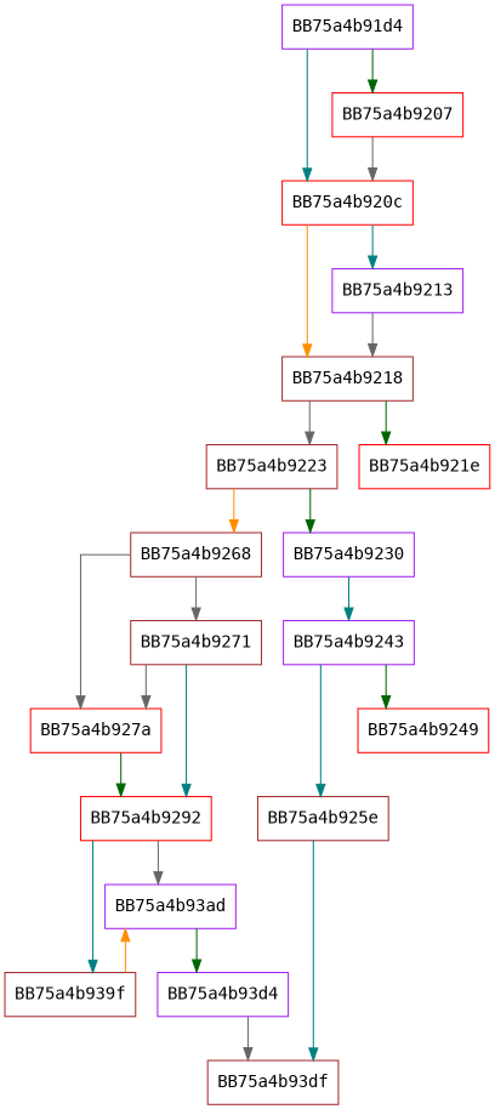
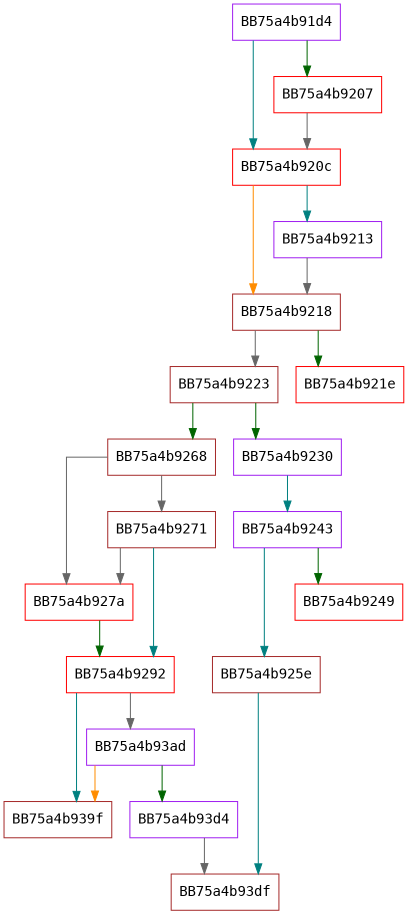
  digraph {
    fontname="DejaVu Sans Mono"
    splines=ortho
    node [color=brown fontname="DejaVu Sans Mono" shape=box]
    edge [color=gray40 fontname="DejaVu Sans Mono"]
    BB75a4b91d4 [color=purple]
    BB75a4b920c [color=red]
    BB75a4b9207 [color=red]
    BB75a4b9218
    BB75a4b9213 [color=purple]
    BB75a4b9223
    BB75a4b921e [color=red]
    BB75a4b9268
    BB75a4b9230 [color=purple]
    BB75a4b927a [color=red]
    BB75a4b9271
    BB75a4b9243 [color=purple]
    BB75a4b9292 [color=red]
    BB75a4b925e
    BB75a4b93df
    BB75a4b9249 [color=red]
    BB75a4b93ad [color=purple]
    BB75a4b939f
    BB75a4b93d4 [color=purple]
    BB75a4b91d4 -> BB75a4b920c [color=teal]
    BB75a4b91d4 -> BB75a4b9207 [color=darkgreen]
    BB75a4b920c -> BB75a4b9218 [color=darkorange]
    BB75a4b920c -> BB75a4b9213 [color=teal]
    BB75a4b9207 -> BB75a4b920c
    BB75a4b9218 -> BB75a4b9223
    BB75a4b9218 -> BB75a4b921e [color=darkgreen]
    BB75a4b9213 -> BB75a4b9218
-   BB75a4b9223 -> BB75a4b9268 [color=darkorange]
+   BB75a4b9223 -> BB75a4b9268 [color=darkgreen]
    BB75a4b9223 -> BB75a4b9230 [color=darkgreen]
    BB75a4b9268 -> BB75a4b927a
    BB75a4b9268 -> BB75a4b9271
    BB75a4b9230 -> BB75a4b9243 [color=teal]
    BB75a4b927a -> BB75a4b9292 [color=darkgreen]
    BB75a4b9271 -> BB75a4b927a
    BB75a4b9271 -> BB75a4b9292 [color=teal]
    BB75a4b9243 -> BB75a4b925e [color=teal]
    BB75a4b9243 -> BB75a4b9249 [color=darkgreen]
    BB75a4b9292 -> BB75a4b93ad
    BB75a4b9292 -> BB75a4b939f [color=teal]
    BB75a4b925e -> BB75a4b93df [color=teal]
    BB75a4b93ad -> BB75a4b93d4 [color=darkgreen]
-   BB75a4b939f -> BB75a4b93ad [color=darkorange]
+   BB75a4b93ad -> BB75a4b939f [color=darkorange]
    BB75a4b93d4 -> BB75a4b93df
  }
